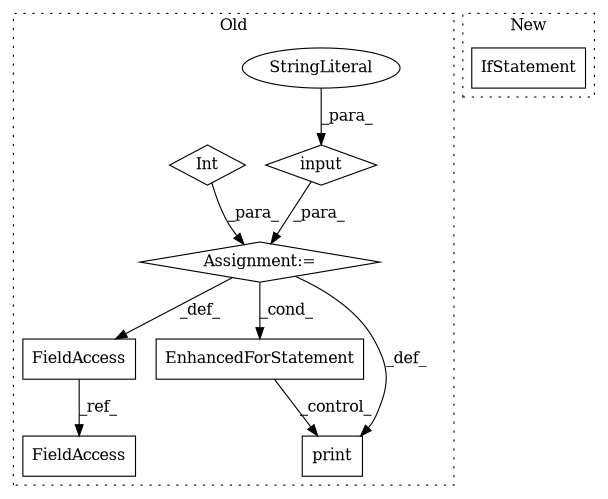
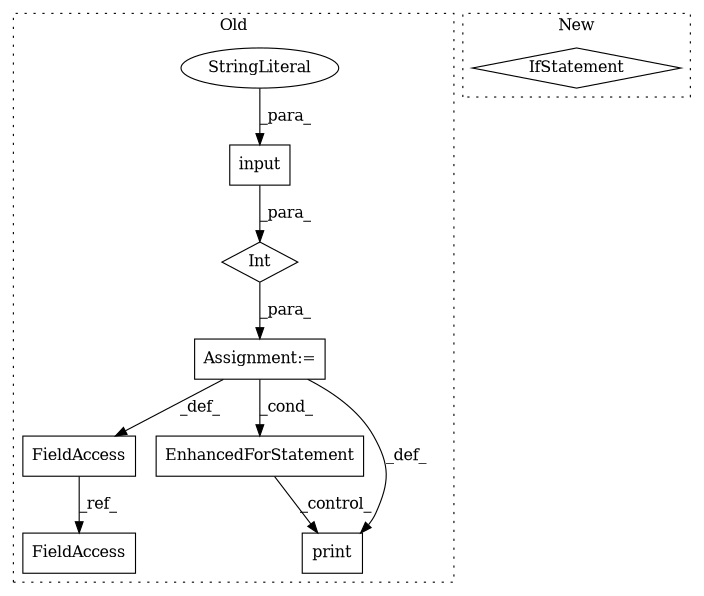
  digraph {
    node [a=32 l="6,1" shape=box]
-   n1 [label=input s="239,294" shape=diamond]
-   n2 [a=7 l=1 label="Assignment:=" s=234 shape=diamond]
+   n1 [label=input s="239,294"]
+   n2 [a=7 l=1 label="Assignment:=" s=234]
    n3 [a=45 l=49 label=StringLiteral s=245 shape=ellipse]
    n4 [a=22 l=5 label=FieldAccess s=229]
    n5 [a=22 l=5 label=FieldAccess s=476]
    n6 [l="4,1" label=Int s="235,295" shape=diamond]
    n7 [a=70 l="57,2" label=EnhancedForStatement s="405,482"]
    n8 [label=print s="494,513"]
-   n9 [a=25 l="4,2" label=IfStatement s="614,640"]
+   n9 [a=25 l="4,2" label=IfStatement s="614,640" shape=diamond]
    subgraph cluster_1 {
      label=Old
      style=dotted
      n1
      n2
      n3
      n4
      n5
      n6
      n7
      n8
    }
    subgraph cluster_2 {
      label=New
      style=dotted
      n9
    }
-   n1 -> n2 [label=_para_]
+   n1 -> n6 [label=_para_]
    n2 -> n4 [label=_def_]
    n2 -> n7 [label=_cond_]
    n2 -> n8 [label=_def_]
    n3 -> n1 [label=_para_]
    n4 -> n5 [label=_ref_]
    n6 -> n2 [label=_para_]
    n7 -> n8 [label=_control_]
  }
